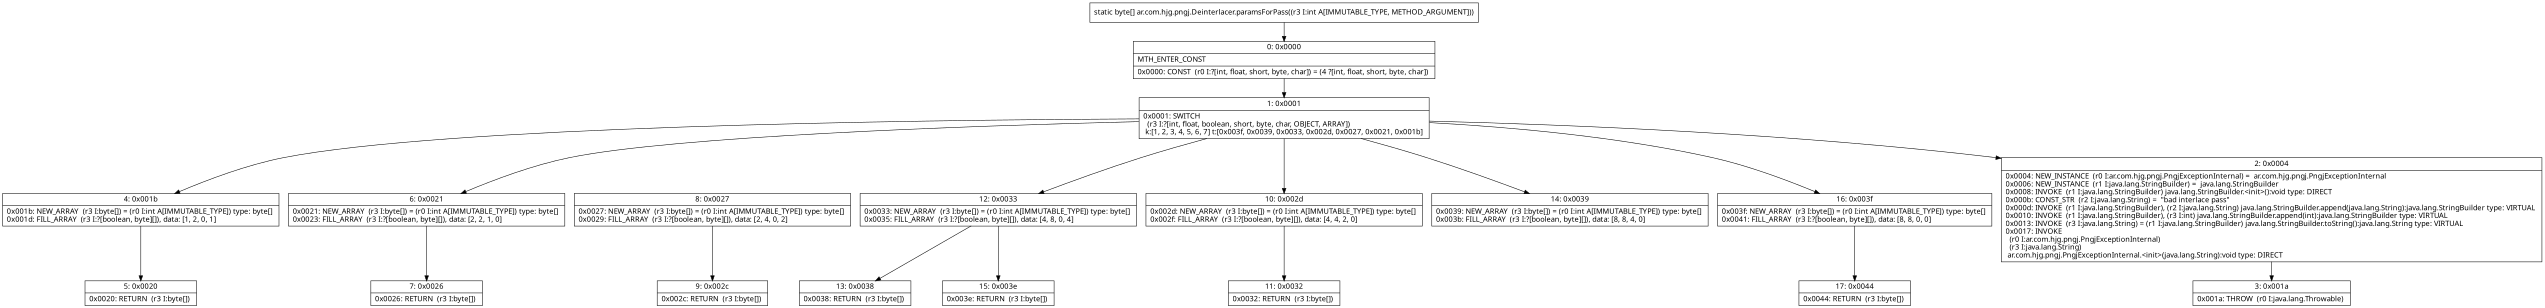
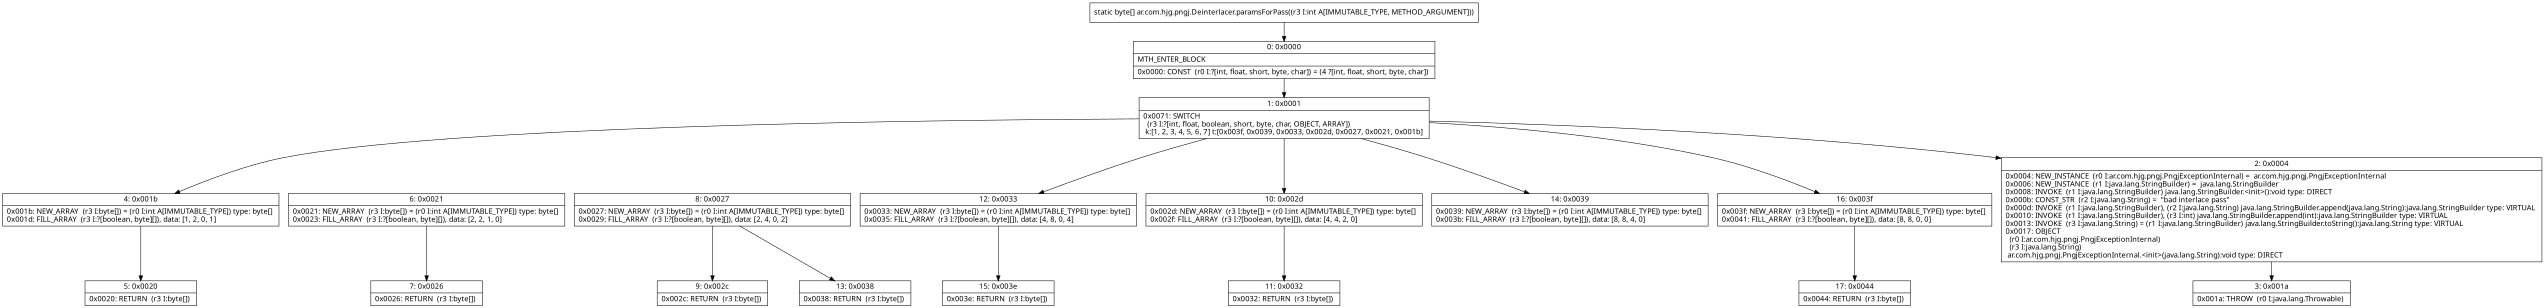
  digraph {
    fontname="Noto Sans"
    node [fontname="Noto Sans" shape=record]
    edge [fontname="Noto Sans"]
-   n1 [label="{0\:\ 0x0000|MTH_ENTER_CONST\l|0x0000: CONST  (r0 I:?[int, float, short, byte, char]) = (4 ?[int, float, short, byte, char]) \l}"]
-   n2 [label="{1\:\ 0x0001|0x0001: SWITCH  \l  (r3 I:?[int, float, boolean, short, byte, char, OBJECT, ARRAY])\l k:[1, 2, 3, 4, 5, 6, 7] t:[0x003f, 0x0039, 0x0033, 0x002d, 0x0027, 0x0021, 0x001b] \l}"]
-   n3 [label="{2\:\ 0x0004|0x0004: NEW_INSTANCE  (r0 I:ar.com.hjg.pngj.PngjExceptionInternal) =  ar.com.hjg.pngj.PngjExceptionInternal \l0x0006: NEW_INSTANCE  (r1 I:java.lang.StringBuilder) =  java.lang.StringBuilder \l0x0008: INVOKE  (r1 I:java.lang.StringBuilder) java.lang.StringBuilder.\<init\>():void type: DIRECT \l0x000b: CONST_STR  (r2 I:java.lang.String) =  \"bad interlace pass\" \l0x000d: INVOKE  (r1 I:java.lang.StringBuilder), (r2 I:java.lang.String) java.lang.StringBuilder.append(java.lang.String):java.lang.StringBuilder type: VIRTUAL \l0x0010: INVOKE  (r1 I:java.lang.StringBuilder), (r3 I:int) java.lang.StringBuilder.append(int):java.lang.StringBuilder type: VIRTUAL \l0x0013: INVOKE  (r3 I:java.lang.String) = (r1 I:java.lang.StringBuilder) java.lang.StringBuilder.toString():java.lang.String type: VIRTUAL \l0x0017: INVOKE  \l  (r0 I:ar.com.hjg.pngj.PngjExceptionInternal)\l  (r3 I:java.lang.String)\l ar.com.hjg.pngj.PngjExceptionInternal.\<init\>(java.lang.String):void type: DIRECT \l}"]
+   n1 [label="{0\:\ 0x0000|MTH_ENTER_BLOCK\l|0x0000: CONST  (r0 I:?[int, float, short, byte, char]) = (4 ?[int, float, short, byte, char]) \l}"]
+   n2 [label="{1\:\ 0x0001|0x0071: SWITCH  \l  (r3 I:?[int, float, boolean, short, byte, char, OBJECT, ARRAY])\l k:[1, 2, 3, 4, 5, 6, 7] t:[0x003f, 0x0039, 0x0033, 0x002d, 0x0027, 0x0021, 0x001b] \l}"]
+   n3 [label="{2\:\ 0x0004|0x0004: NEW_INSTANCE  (r0 I:ar.com.hjg.pngj.PngjExceptionInternal) =  ar.com.hjg.pngj.PngjExceptionInternal \l0x0006: NEW_INSTANCE  (r1 I:java.lang.StringBuilder) =  java.lang.StringBuilder \l0x0008: INVOKE  (r1 I:java.lang.StringBuilder) java.lang.StringBuilder.\<init\>():void type: DIRECT \l0x000b: CONST_STR  (r2 I:java.lang.String) =  \"bad interlace pass\" \l0x000d: INVOKE  (r1 I:java.lang.StringBuilder), (r2 I:java.lang.String) java.lang.StringBuilder.append(java.lang.String):java.lang.StringBuilder type: VIRTUAL \l0x0010: INVOKE  (r1 I:java.lang.StringBuilder), (r3 I:int) java.lang.StringBuilder.append(int):java.lang.StringBuilder type: VIRTUAL \l0x0013: INVOKE  (r3 I:java.lang.String) = (r1 I:java.lang.StringBuilder) java.lang.StringBuilder.toString():java.lang.String type: VIRTUAL \l0x0017: OBJECT  \l  (r0 I:ar.com.hjg.pngj.PngjExceptionInternal)\l  (r3 I:java.lang.String)\l ar.com.hjg.pngj.PngjExceptionInternal.\<init\>(java.lang.String):void type: DIRECT \l}"]
    n4 [label="{4\:\ 0x001b|0x001b: NEW_ARRAY  (r3 I:byte[]) = (r0 I:int A[IMMUTABLE_TYPE]) type: byte[] \l0x001d: FILL_ARRAY  (r3 I:?[boolean, byte][]), data: [1, 2, 0, 1] \l}"]
    n5 [label="{6\:\ 0x0021|0x0021: NEW_ARRAY  (r3 I:byte[]) = (r0 I:int A[IMMUTABLE_TYPE]) type: byte[] \l0x0023: FILL_ARRAY  (r3 I:?[boolean, byte][]), data: [2, 2, 1, 0] \l}"]
    n6 [label="{10\:\ 0x002d|0x002d: NEW_ARRAY  (r3 I:byte[]) = (r0 I:int A[IMMUTABLE_TYPE]) type: byte[] \l0x002f: FILL_ARRAY  (r3 I:?[boolean, byte][]), data: [4, 4, 2, 0] \l}"]
    n7 [label="{12\:\ 0x0033|0x0033: NEW_ARRAY  (r3 I:byte[]) = (r0 I:int A[IMMUTABLE_TYPE]) type: byte[] \l0x0035: FILL_ARRAY  (r3 I:?[boolean, byte][]), data: [4, 8, 0, 4] \l}"]
    n8 [label="{14\:\ 0x0039|0x0039: NEW_ARRAY  (r3 I:byte[]) = (r0 I:int A[IMMUTABLE_TYPE]) type: byte[] \l0x003b: FILL_ARRAY  (r3 I:?[boolean, byte][]), data: [8, 8, 4, 0] \l}"]
    n9 [label="{16\:\ 0x003f|0x003f: NEW_ARRAY  (r3 I:byte[]) = (r0 I:int A[IMMUTABLE_TYPE]) type: byte[] \l0x0041: FILL_ARRAY  (r3 I:?[boolean, byte][]), data: [8, 8, 0, 0] \l}"]
    n10 [label="{3\:\ 0x001a|0x001a: THROW  (r0 I:java.lang.Throwable) \l}"]
    n11 [label="{5\:\ 0x0020|0x0020: RETURN  (r3 I:byte[]) \l}"]
    n12 [label="{7\:\ 0x0026|0x0026: RETURN  (r3 I:byte[]) \l}"]
    n13 [label="{8\:\ 0x0027|0x0027: NEW_ARRAY  (r3 I:byte[]) = (r0 I:int A[IMMUTABLE_TYPE]) type: byte[] \l0x0029: FILL_ARRAY  (r3 I:?[boolean, byte][]), data: [2, 4, 0, 2] \l}"]
    n14 [label="{9\:\ 0x002c|0x002c: RETURN  (r3 I:byte[]) \l}"]
    n15 [label="{11\:\ 0x0032|0x0032: RETURN  (r3 I:byte[]) \l}"]
    n16 [label="{13\:\ 0x0038|0x0038: RETURN  (r3 I:byte[]) \l}"]
    n17 [label="{15\:\ 0x003e|0x003e: RETURN  (r3 I:byte[]) \l}"]
    n18 [label="{17\:\ 0x0044|0x0044: RETURN  (r3 I:byte[]) \l}"]
    n19 [label="{static byte[] ar.com.hjg.pngj.Deinterlacer.paramsForPass((r3 I:int A[IMMUTABLE_TYPE, METHOD_ARGUMENT])) }"]
    n1 -> n2
    n2 -> n3
    n2 -> n4
-   n2 -> n5
    n2 -> n6
    n2 -> n7
    n2 -> n8
    n2 -> n9
    n3 -> n10
    n4 -> n11
    n5 -> n12
    n6 -> n15
-   n7 -> n16
+   n13 -> n16
    n7 -> n17
    n9 -> n18
    n13 -> n14
    n19 -> n1
  }
